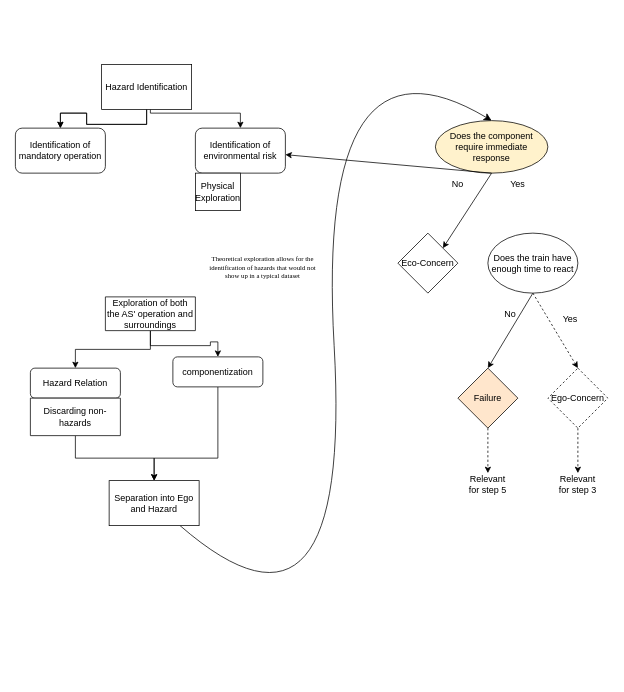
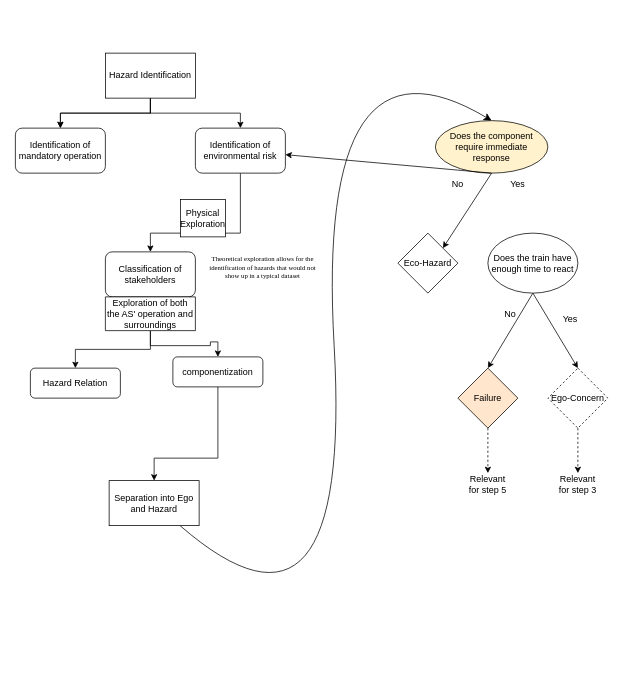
  <mxCell id="0" />
  <mxCell id="1" parent="0" />
  <mxCell id="2" value="" style="edgeStyle=orthogonalEdgeStyle;rounded=0;orthogonalLoop=1;jettySize=auto;html=1;" parent="1" source="5" target="6" edge="1"><mxGeometry relative="1" as="geometry" /></mxCell>
  <mxCell id="3" value="" style="edgeStyle=orthogonalEdgeStyle;rounded=0;orthogonalLoop=1;jettySize=auto;html=1;" parent="1" source="5" target="6" edge="1"><mxGeometry relative="1" as="geometry" /></mxCell>
  <mxCell id="4" value="" style="edgeStyle=orthogonalEdgeStyle;rounded=0;orthogonalLoop=1;jettySize=auto;html=1;" parent="1" source="5" target="8" edge="1"><mxGeometry relative="1" as="geometry"><Array as="points"><mxPoint x="200" y="150" /><mxPoint x="320" y="150" /></Array></mxGeometry></mxCell>
- <mxCell id="5" value="Hazard Identification" style="rounded=0;whiteSpace=wrap;html=1;" parent="1" vertex="1"><mxGeometry x="135" y="85" width="120" height="60" as="geometry" /></mxCell>
+ <mxCell id="5" value="Hazard Identification" style="rounded=0;whiteSpace=wrap;html=1;" parent="1" vertex="1"><mxGeometry x="140" y="70" width="120" height="60" as="geometry" /></mxCell>
  <mxCell id="6" value="Identification of mandatory operation" style="rounded=1;whiteSpace=wrap;html=1;" parent="1" vertex="1"><mxGeometry x="20" y="170" width="120" height="60" as="geometry" /></mxCell>
+ <mxCell id="7" style="edgeStyle=orthogonalEdgeStyle;rounded=0;orthogonalLoop=1;jettySize=auto;html=1;entryX=0.5;entryY=0;entryDx=0;entryDy=0;" parent="1" source="8" target="9" edge="1"><mxGeometry relative="1" as="geometry"><Array as="points"><mxPoint x="320" y="310" /><mxPoint x="200" y="310" /></Array></mxGeometry></mxCell>
  <mxCell id="8" value="Identification of environmental risk" style="rounded=1;whiteSpace=wrap;html=1;" parent="1" vertex="1"><mxGeometry x="260" y="170" width="120" height="60" as="geometry" /></mxCell>
+ <mxCell id="9" value="Classification of stakeholders" style="rounded=1;whiteSpace=wrap;html=1;" parent="1" vertex="1"><mxGeometry x="140" y="335" width="120" height="60" as="geometry" /></mxCell>
  <mxCell id="10" style="edgeStyle=none;curved=1;rounded=0;orthogonalLoop=1;jettySize=auto;html=1;entryX=0.5;entryY=0;entryDx=0;entryDy=0;fontSize=12;startSize=8;endSize=8;" parent="1" source="11" target="23" edge="1"><mxGeometry relative="1" as="geometry"><Array as="points"><mxPoint x="470" y="900" /><mxPoint x="420" y="20" /></Array></mxGeometry></mxCell>
  <mxCell id="11" value="Separation into Ego and Hazard" style="rounded=0;whiteSpace=wrap;html=1;" parent="1" vertex="1"><mxGeometry x="145" y="640" width="120" height="60" as="geometry" /></mxCell>
  <mxCell id="12" style="edgeStyle=orthogonalEdgeStyle;rounded=0;orthogonalLoop=1;jettySize=auto;html=1;entryX=0.5;entryY=0;entryDx=0;entryDy=0;" parent="1" source="14" target="16" edge="1"><mxGeometry relative="1" as="geometry" /></mxCell>
  <mxCell id="13" style="edgeStyle=orthogonalEdgeStyle;rounded=0;orthogonalLoop=1;jettySize=auto;html=1;" parent="1" source="14" target="18" edge="1"><mxGeometry relative="1" as="geometry" /></mxCell>
  <mxCell id="14" value="Exploration of both the AS' operation and surroundings" style="shape=parallelogram;perimeter=parallelogramPerimeter;whiteSpace=wrap;html=1;fixedSize=1;size=0;" parent="1" vertex="1"><mxGeometry x="140" y="395" width="120" height="45" as="geometry" /></mxCell>
- <mxCell id="15" value="Physical Exploration" style="rounded=0;whiteSpace=wrap;html=1;" parent="1" vertex="1"><mxGeometry x="260" y="230" width="60" height="50" as="geometry" /></mxCell>
+ <mxCell id="15" value="Physical Exploration" style="rounded=0;whiteSpace=wrap;html=1;" parent="1" vertex="1"><mxGeometry x="240" y="265" width="60" height="50" as="geometry" /></mxCell>
  <mxCell id="16" value="Hazard Relation" style="rounded=1;whiteSpace=wrap;html=1;" parent="1" vertex="1"><mxGeometry x="40" y="490" width="120" height="40" as="geometry" /></mxCell>
  <mxCell id="17" style="edgeStyle=orthogonalEdgeStyle;rounded=0;orthogonalLoop=1;jettySize=auto;html=1;entryX=0.5;entryY=0;entryDx=0;entryDy=0;" parent="1" source="18" target="11" edge="1"><mxGeometry relative="1" as="geometry"><Array as="points"><mxPoint x="290" y="610" /><mxPoint x="205" y="610" /></Array></mxGeometry></mxCell>
  <mxCell id="18" value="componentization" style="rounded=1;whiteSpace=wrap;html=1;" parent="1" vertex="1"><mxGeometry x="230" y="475" width="120" height="40" as="geometry" /></mxCell>
  <mxCell id="19" value="&lt;p style=&quot;line-height: 90%;&quot;&gt;&lt;font face=&quot;Verdana&quot; style=&quot;font-size: 9px;&quot;&gt;Theoretical exploration allows for the identification of hazards that would not show up in a typical dataset&lt;/font&gt;&lt;/p&gt;" style="text;html=1;strokeColor=none;fillColor=none;align=center;verticalAlign=middle;whiteSpace=wrap;rounded=0;" parent="1" vertex="1"><mxGeometry x="275" y="335" width="150" height="40" as="geometry" /></mxCell>
- <mxCell id="20" style="edgeStyle=orthogonalEdgeStyle;rounded=0;orthogonalLoop=1;jettySize=auto;html=1;" parent="1" source="21" target="11" edge="1"><mxGeometry relative="1" as="geometry" /></mxCell>
- <mxCell id="21" value="Discarding non-hazards" style="shape=parallelogram;perimeter=parallelogramPerimeter;whiteSpace=wrap;html=1;fixedSize=1;size=0;" parent="1" vertex="1"><mxGeometry x="40" y="530" width="120" height="50" as="geometry" /></mxCell>
  <mxCell id="22" style="rounded=0;orthogonalLoop=1;jettySize=auto;html=1;exitX=0.5;exitY=1;exitDx=0;exitDy=0;entryX=1;entryY=0;entryDx=0;entryDy=0;" edge="1" parent="1" source="23" target="31"><mxGeometry relative="1" as="geometry" /></mxCell>
  <mxCell id="23" value="Does the component require immediate response" style="ellipse;whiteSpace=wrap;html=1;fillColor=#fff2cc;" parent="1" vertex="1"><mxGeometry x="580" y="160" width="150" height="70" as="geometry" /></mxCell>
  <mxCell id="24" style="rounded=0;orthogonalLoop=1;jettySize=auto;html=1;exitX=0.5;exitY=1;exitDx=0;exitDy=0;entryX=0.5;entryY=0;entryDx=0;entryDy=0;" edge="1" parent="1" source="25" target="27"><mxGeometry relative="1" as="geometry" /></mxCell>
  <mxCell id="25" value="Does the train have enough time to react" style="ellipse;whiteSpace=wrap;html=1;" vertex="1" parent="1"><mxGeometry x="650" y="310" width="120" height="80" as="geometry" /></mxCell>
  <mxCell id="26" style="edgeStyle=orthogonalEdgeStyle;rounded=0;orthogonalLoop=1;jettySize=auto;html=1;dashed=1;" edge="1" parent="1" source="27"><mxGeometry relative="1" as="geometry"><mxPoint x="650" y="630" as="targetPoint" /></mxGeometry></mxCell>
  <mxCell id="27" value="Failure" style="rhombus;whiteSpace=wrap;html=1;fillColor=#ffe6cc;" vertex="1" parent="1"><mxGeometry x="610" y="490" width="80" height="80" as="geometry" /></mxCell>
  <mxCell id="28" value="" style="endArrow=classic;html=1;rounded=1;exitX=0.5;exitY=1;exitDx=0;exitDy=0;strokeColor=default;curved=0;" edge="1" parent="1" source="23" target="8"><mxGeometry width="50" height="50" relative="1" as="geometry"><mxPoint x="800" y="530" as="sourcePoint" /><mxPoint x="850" y="480" as="targetPoint" /></mxGeometry></mxCell>
  <mxCell id="29" style="edgeStyle=orthogonalEdgeStyle;rounded=0;orthogonalLoop=1;jettySize=auto;html=1;dashed=1;" edge="1" parent="1" source="30"><mxGeometry relative="1" as="geometry"><mxPoint x="770" y="630" as="targetPoint" /></mxGeometry></mxCell>
  <mxCell id="30" value="Ego-Concern" style="rhombus;whiteSpace=wrap;html=1;dashed=1;" vertex="1" parent="1"><mxGeometry x="730" y="490" width="80" height="80" as="geometry" /></mxCell>
- <mxCell id="31" value="Eco-Concern" style="rhombus;whiteSpace=wrap;html=1;" vertex="1" parent="1"><mxGeometry x="530" y="310" width="80" height="80" as="geometry" /></mxCell>
- <mxCell id="32" style="rounded=0;orthogonalLoop=1;jettySize=auto;html=1;exitX=0.5;exitY=1;exitDx=0;exitDy=0;entryX=0.5;entryY=0;entryDx=0;entryDy=0;dashed=1;" edge="1" parent="1" source="25" target="30"><mxGeometry relative="1" as="geometry" /></mxCell>
+ <mxCell id="31" value="Eco-Hazard" style="rhombus;whiteSpace=wrap;html=1;" vertex="1" parent="1"><mxGeometry x="530" y="310" width="80" height="80" as="geometry" /></mxCell>
+ <mxCell id="32" style="rounded=0;orthogonalLoop=1;jettySize=auto;html=1;exitX=0.5;exitY=1;exitDx=0;exitDy=0;entryX=0.5;entryY=0;entryDx=0;entryDy=0;" edge="1" parent="1" source="25" target="30"><mxGeometry relative="1" as="geometry" /></mxCell>
  <mxCell id="33" value="Yes" style="text;html=1;align=center;verticalAlign=middle;whiteSpace=wrap;rounded=0;" vertex="1" parent="1"><mxGeometry x="660" y="230" width="60" height="30" as="geometry" /></mxCell>
  <mxCell id="34" value="Yes" style="text;html=1;align=center;verticalAlign=middle;whiteSpace=wrap;rounded=0;" vertex="1" parent="1"><mxGeometry x="730" y="410" width="60" height="30" as="geometry" /></mxCell>
  <mxCell id="35" value="No" style="text;html=1;align=center;verticalAlign=middle;whiteSpace=wrap;rounded=0;" vertex="1" parent="1"><mxGeometry x="650" y="402.5" width="60" height="30" as="geometry" /></mxCell>
  <mxCell id="36" value="No" style="text;html=1;align=center;verticalAlign=middle;whiteSpace=wrap;rounded=0;" vertex="1" parent="1"><mxGeometry x="580" y="230" width="60" height="30" as="geometry" /></mxCell>
  <mxCell id="37" value="Relevant for step 3" style="text;html=1;align=center;verticalAlign=middle;whiteSpace=wrap;rounded=0;" vertex="1" parent="1"><mxGeometry x="740" y="630" width="60" height="30" as="geometry" /></mxCell>
  <mxCell id="38" value="Relevant for step 5" style="text;html=1;align=center;verticalAlign=middle;whiteSpace=wrap;rounded=0;" vertex="1" parent="1"><mxGeometry x="620" y="630" width="60" height="30" as="geometry" /></mxCell>
